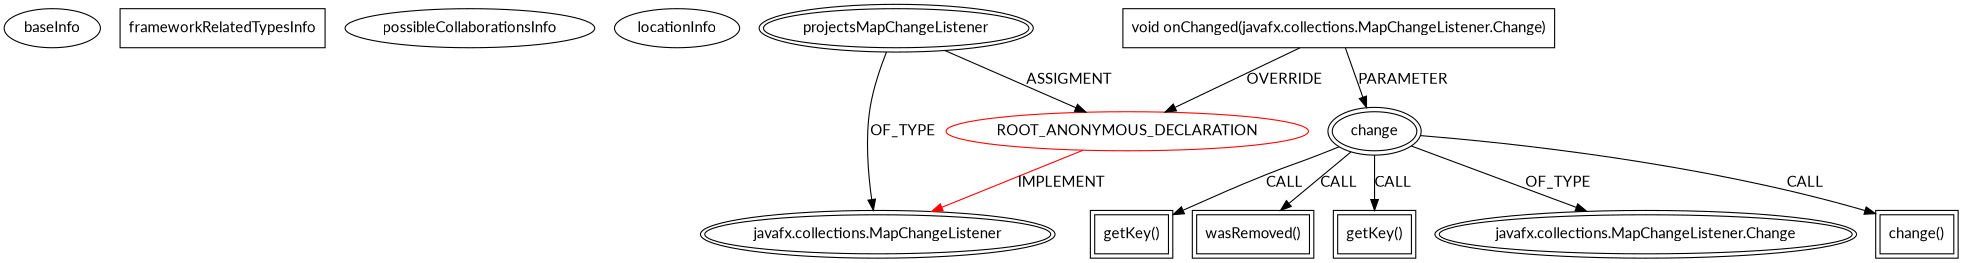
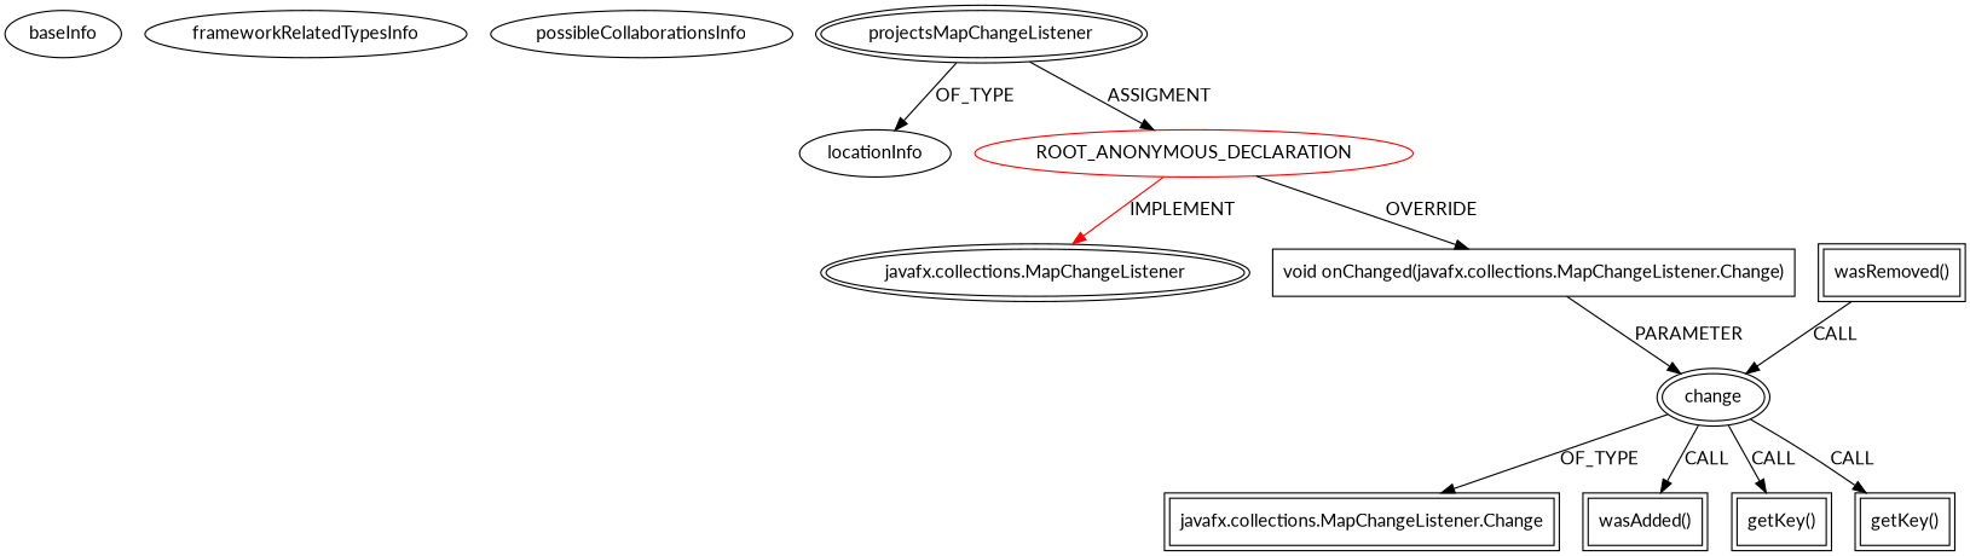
  digraph {
    fontname=Lato
    node [fontname=Lato isFrameworkType=true peripheries=2]
    edge [fontname=Lato]
    baseInfo [category=extension_graph graphId=246 isAnonymous=true possibleRelation=false isFrameworkType="" peripheries=""]
-   frameworkRelatedTypesInfo [0="javafx.collections.MapChangeListener" shape=box isFrameworkType="" peripheries=""]
+   frameworkRelatedTypesInfo [0="javafx.collections.MapChangeListener" isFrameworkType="" peripheries=""]
    possibleCollaborationsInfo [isFrameworkType="" peripheries=""]
    locationInfo [contextSignature=TrackingServiceStub filePath="/ChrisWongAtCUHK-JavaFX/JavaFX-master/IssueTrackingLite/src/issuetrackinglite/model/TrackingServiceStub.java" graphId=246 projectName="ChrisWongAtCUHK-JavaFX" isFrameworkType="" peripheries=""]
    n5 [color=red isFrameworkType=false label=ROOT_ANONYMOUS_DECLARATION vertexType=ROOT_ANONYMOUS_DECLARATION peripheries=""]
    n6 [label="javafx.collections.MapChangeListener" vertexType=FRAMEWORK_INTERFACE_TYPE]
    n7 [isFrameworkType=false label="void onChanged(javafx.collections.MapChangeListener.Change)" shape=box vertexType=OVERRIDING_METHOD_DECLARATION peripheries=""]
    n8 [label=projectsMapChangeListener vertexType=OUTSIDE_VARIABLE_EXPRESION]
    n9 [label=change vertexType=PARAMETER_DECLARATION]
-   n10 [label="javafx.collections.MapChangeListener.Change" vertexType=FRAMEWORK_CLASS_TYPE]
-   n11 [label="change()" shape=box vertexType=INSIDE_CALL]
+   n10 [label="javafx.collections.MapChangeListener.Change" vertexType=FRAMEWORK_CLASS_TYPE shape=box]
+   n11 [label="wasAdded()" shape=box vertexType=INSIDE_CALL]
    n12 [label="getKey()" shape=box vertexType=INSIDE_CALL]
    n13 [label="wasRemoved()" shape=box vertexType=INSIDE_CALL]
    n14 [label="getKey()" shape=box vertexType=INSIDE_CALL]
    n5 -> n6 [color=red label=IMPLEMENT]
-   n7 -> n5 [label=OVERRIDE]
+   n5 -> n7 [label=OVERRIDE]
    n7 -> n9 [label=PARAMETER]
    n8 -> n5 [label=ASSIGMENT]
-   n8 -> n6 [label=OF_TYPE]
+   n8 -> locationInfo [label=OF_TYPE]
    n9 -> n10 [label=OF_TYPE]
    n9 -> n11 [label=CALL]
    n9 -> n12 [label=CALL]
-   n9 -> n13 [label=CALL]
+   n13 -> n9 [label=CALL]
    n9 -> n14 [label=CALL]
  }
